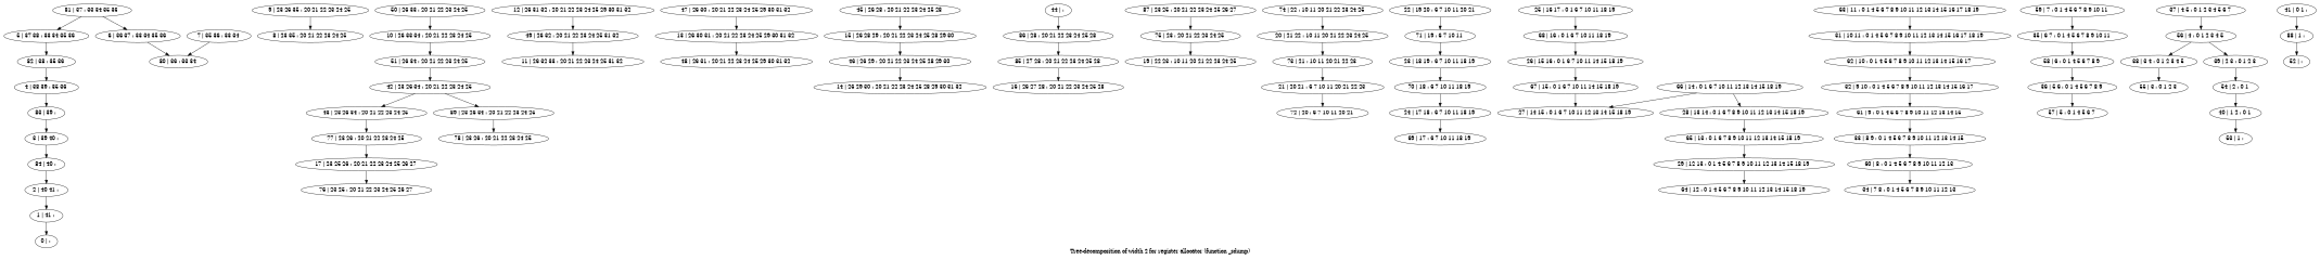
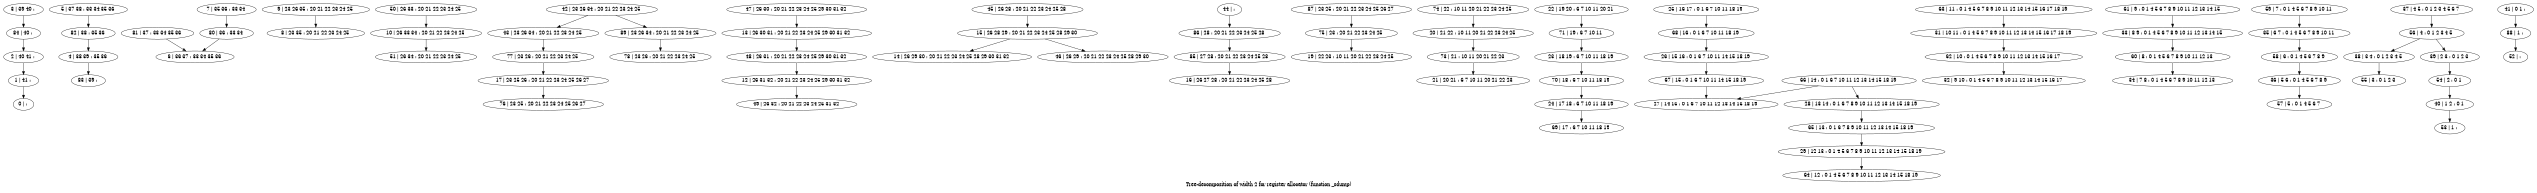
  digraph {
    label="Tree-decomposition of width 2 for register allocator (function _sdump)"
    n1 [label="0 | : "]
    n2 [label="1 | 41 : "]
    n3 [label="2 | 40 41 : "]
    n4 [label="3 | 39 40 : "]
    n5 [label="84 | 40 : "]
    n6 [label="4 | 38 39 : 35 36 "]
    n7 [label="83 | 39 : "]
    n8 [label="5 | 37 38 : 33 34 35 36 "]
    n9 [label="82 | 38 : 35 36 "]
    n10 [label="6 | 36 37 : 33 34 35 36 "]
    n11 [label="81 | 37 : 33 34 35 36 "]
    n12 [label="7 | 35 36 : 33 34 "]
    n13 [label="80 | 36 : 33 34 "]
    n14 [label="8 | 23 35 : 20 21 22 23 24 25 "]
    n15 [label="9 | 23 26 35 : 20 21 22 23 24 25 "]
    n16 [label="10 | 26 33 34 : 20 21 22 23 24 25 "]
    n17 [label="51 | 26 34 : 20 21 22 23 24 25 "]
    n18 [label="42 | 23 26 34 : 20 21 22 23 24 25 "]
-   n19 [label="11 | 26 32 33 : 20 21 22 23 24 25 31 32 "]
    n20 [label="50 | 26 33 : 20 21 22 23 24 25 "]
    n21 [label="12 | 26 31 32 : 20 21 22 23 24 25 29 30 31 32 "]
    n22 [label="49 | 26 32 : 20 21 22 23 24 25 31 32 "]
    n23 [label="13 | 26 30 31 : 20 21 22 23 24 25 29 30 31 32 "]
    n24 [label="48 | 26 31 : 20 21 22 23 24 25 29 30 31 32 "]
    n25 [label="14 | 26 29 30 : 20 21 22 23 24 25 28 29 30 31 32 "]
    n26 [label="47 | 26 30 : 20 21 22 23 24 25 29 30 31 32 "]
    n27 [label="15 | 26 28 29 : 20 21 22 23 24 25 28 29 30 "]
    n28 [label="46 | 26 29 : 20 21 22 23 24 25 28 29 30 "]
    n29 [label="16 | 26 27 28 : 20 21 22 23 24 25 28 "]
    n30 [label="45 | 26 28 : 20 21 22 23 24 25 28 "]
    n31 [label="17 | 23 25 26 : 20 21 22 23 24 25 26 27 "]
    n32 [label="76 | 23 25 : 20 21 22 23 24 25 26 27 "]
    n33 [label="87 | 23 25 : 20 21 22 23 24 25 26 27 "]
    n34 [label="75 | 23 : 20 21 22 23 24 25 "]
    n35 [label="19 | 22 23 : 10 11 20 21 22 23 24 25 "]
    n36 [label="74 | 22 : 10 11 20 21 22 23 24 25 "]
    n37 [label="20 | 21 22 : 10 11 20 21 22 23 24 25 "]
    n38 [label="73 | 21 : 10 11 20 21 22 23 "]
    n39 [label="21 | 20 21 : 6 7 10 11 20 21 22 23 "]
-   n40 [label="72 | 20 : 6 7 10 11 20 21 "]
    n41 [label="22 | 19 20 : 6 7 10 11 20 21 "]
    n42 [label="71 | 19 : 6 7 10 11 "]
    n43 [label="23 | 18 19 : 6 7 10 11 18 19 "]
    n44 [label="70 | 18 : 6 7 10 11 18 19 "]
    n45 [label="24 | 17 18 : 6 7 10 11 18 19 "]
    n46 [label="69 | 17 : 6 7 10 11 18 19 "]
    n47 [label="25 | 16 17 : 0 1 6 7 10 11 18 19 "]
    n48 [label="68 | 16 : 0 1 6 7 10 11 18 19 "]
    n49 [label="26 | 15 16 : 0 1 6 7 10 11 14 15 18 19 "]
    n50 [label="67 | 15 : 0 1 6 7 10 11 14 15 18 19 "]
    n51 [label="27 | 14 15 : 0 1 6 7 10 11 12 13 14 15 18 19 "]
    n52 [label="66 | 14 : 0 1 6 7 10 11 12 13 14 15 18 19 "]
    n53 [label="28 | 13 14 : 0 1 6 7 8 9 10 11 12 13 14 15 18 19 "]
    n54 [label="65 | 13 : 0 1 6 7 8 9 10 11 12 13 14 15 18 19 "]
    n55 [label="29 | 12 13 : 0 1 4 5 6 7 8 9 10 11 12 13 14 15 18 19 "]
    n56 [label="64 | 12 : 0 1 4 5 6 7 8 9 10 11 12 13 14 15 18 19 "]
    n57 [label="63 | 11 : 0 1 4 5 6 7 8 9 10 11 12 13 14 15 16 17 18 19 "]
    n58 [label="31 | 10 11 : 0 1 4 5 6 7 8 9 10 11 12 13 14 15 16 17 18 19 "]
    n59 [label="62 | 10 : 0 1 4 5 6 7 8 9 10 11 12 13 14 15 16 17 "]
    n60 [label="32 | 9 10 : 0 1 4 5 6 7 8 9 10 11 12 13 14 15 16 17 "]
    n61 [label="61 | 9 : 0 1 4 5 6 7 8 9 10 11 12 13 14 15 "]
    n62 [label="33 | 8 9 : 0 1 4 5 6 7 8 9 10 11 12 13 14 15 "]
    n63 [label="60 | 8 : 0 1 4 5 6 7 8 9 10 11 12 13 "]
    n64 [label="34 | 7 8 : 0 1 4 5 6 7 8 9 10 11 12 13 "]
    n65 [label="59 | 7 : 0 1 4 5 6 7 8 9 10 11 "]
    n66 [label="35 | 6 7 : 0 1 4 5 6 7 8 9 10 11 "]
    n67 [label="58 | 6 : 0 1 4 5 6 7 8 9 "]
    n68 [label="36 | 5 6 : 0 1 4 5 6 7 8 9 "]
    n69 [label="57 | 5 : 0 1 4 5 6 7 "]
    n70 [label="37 | 4 5 : 0 1 2 3 4 5 6 7 "]
    n71 [label="56 | 4 : 0 1 2 3 4 5 "]
    n72 [label="38 | 3 4 : 0 1 2 3 4 5 "]
    n73 [label="39 | 2 3 : 0 1 2 3 "]
    n74 [label="55 | 3 : 0 1 2 3 "]
    n75 [label="54 | 2 : 0 1 "]
    n76 [label="40 | 1 2 : 0 1 "]
    n77 [label="53 | 1 : "]
    n78 [label="41 | 0 1 : "]
    n79 [label="88 | 1 : "]
    n80 [label="52 | : "]
    n81 [label="43 | 23 26 34 : 20 21 22 23 24 25 "]
    n82 [label="89 | 23 26 34 : 20 21 22 23 24 25 "]
    n83 [label="77 | 23 26 : 20 21 22 23 24 25 "]
    n84 [label="78 | 23 26 : 20 21 22 23 24 25 "]
    n85 [label="44 | : "]
    n86 [label="86 | 28 : 20 21 22 23 24 25 28 "]
    n87 [label="85 | 27 28 : 20 21 22 23 24 25 28 "]
    n2 -> n1
    n3 -> n2
    n4 -> n5
    n5 -> n3
    n6 -> n7
-   n7 -> n4
    n8 -> n9
    n9 -> n6
-   n11 -> n8
    n11 -> n10
    n12 -> n13
-   n10 -> n13
+   n13 -> n10
    n15 -> n14
    n16 -> n17
-   n17 -> n18
    n18 -> n81
    n18 -> n82
    n20 -> n16
    n21 -> n22
-   n22 -> n19
    n23 -> n24
+   n24 -> n21
    n26 -> n23
    n27 -> n28
-   n28 -> n25
+   n27 -> n25
    n30 -> n27
    n31 -> n32
    n33 -> n34
    n34 -> n35
    n36 -> n37
    n37 -> n38
    n38 -> n39
-   n39 -> n40
    n41 -> n42
    n42 -> n43
    n43 -> n44
    n44 -> n45
    n45 -> n46
    n47 -> n48
    n48 -> n49
    n49 -> n50
    n50 -> n51
    n52 -> n51
    n52 -> n53
    n53 -> n54
    n54 -> n55
    n55 -> n56
    n57 -> n58
    n58 -> n59
    n59 -> n60
-   n60 -> n61
    n61 -> n62
    n62 -> n63
    n63 -> n64
    n65 -> n66
    n66 -> n67
    n67 -> n68
    n68 -> n69
    n70 -> n71
    n71 -> n72
    n71 -> n73
    n72 -> n74
    n73 -> n75
    n75 -> n76
    n76 -> n77
    n78 -> n79
    n79 -> n80
    n81 -> n83
    n82 -> n84
    n83 -> n31
    n85 -> n86
    n86 -> n87
    n87 -> n29
  }
